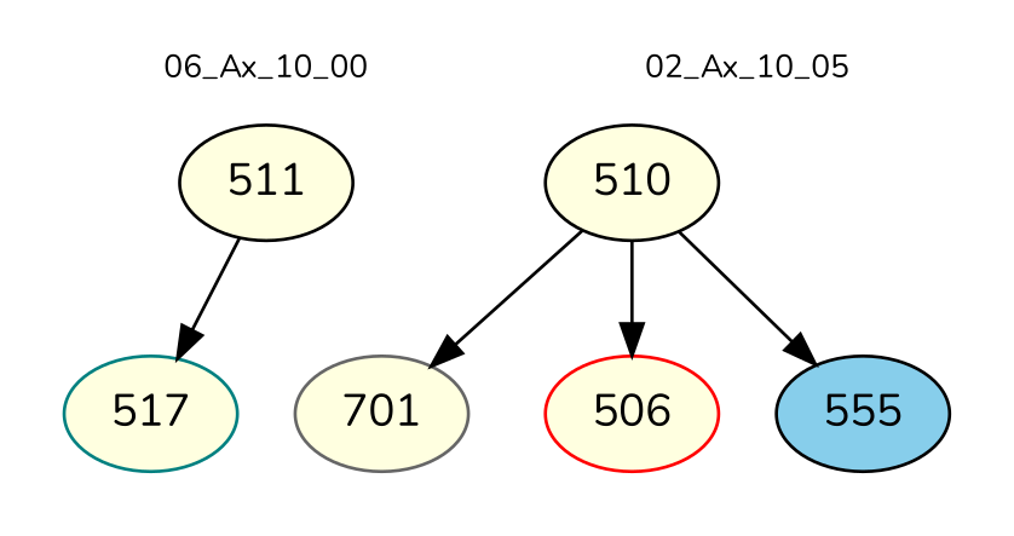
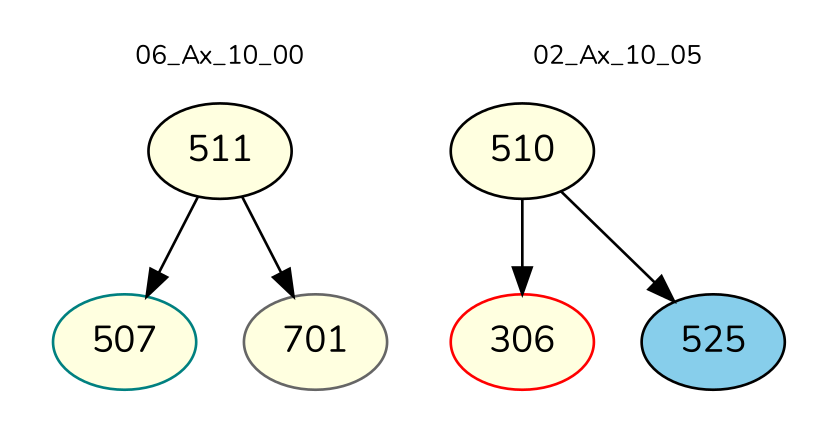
  digraph {
    fontname=Nunito
    node [color=black fillcolor=lightyellow fontname=Nunito style=filled]
    edge [color=black fontname=Nunito]
    n1 [label=511]
    n2 [color=gray40 label=701]
-   n3 [color=teal label=517]
+   n3 [color=teal label=507]
    n4 [label=510]
-   n5 [color=red label=506]
-   n6 [fillcolor=skyblue label=555]
+   n5 [color=red label=306]
+   n6 [fillcolor=skyblue label=525]
    subgraph cluster_1 {
      color=white
      fontsize=10
      label="06_Ax_10_00"
      n1
      n2
      n3
    }
    subgraph cluster_2 {
      color=white
      fontsize=10
      label="02_Ax_10_05"
      n4
      n5
      n6
    }
-   n4 -> n2
+   n1 -> n2
    n1 -> n3
    n4 -> n5
    n4 -> n6
  }
